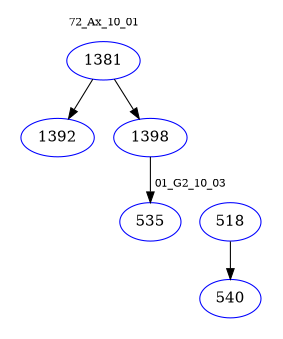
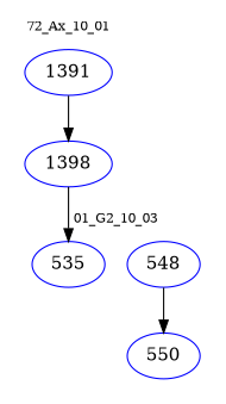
  digraph {
    node [color=blue]
    edge [color=black]
-   n1 [label=1381]
-   n2 [label=1392]
+   n1 [label=1391]
    n3 [label=1398]
-   n4 [label=518]
+   n4 [label=548]
    n5 [label=535]
-   n6 [label=540]
+   n6 [label=550]
    subgraph cluster_1 {
      color=white
      fontsize=10
      label="72_Ax_10_01"
      n1
-     n2
      n3
    }
    subgraph cluster_2 {
      color=white
      fontsize=10
      label="01_G2_10_03"
      n4
      n5
      n6
    }
-   n1 -> n2
    n1 -> n3
    n3 -> n5
    n4 -> n6
  }
